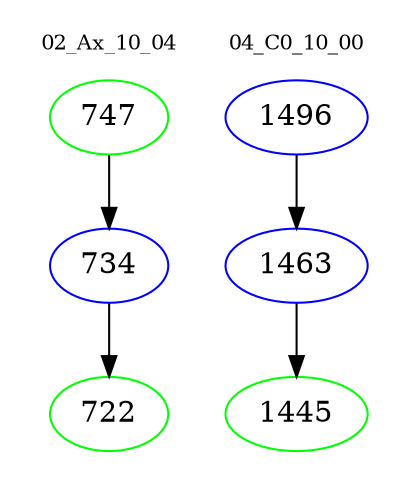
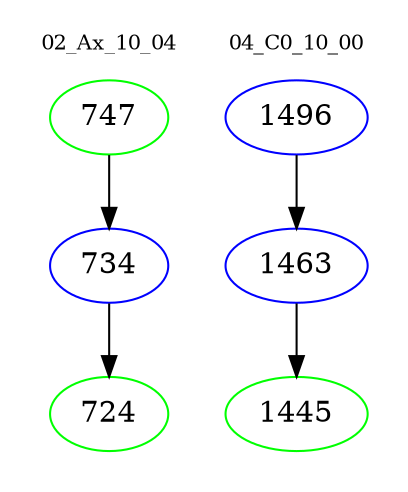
  digraph {
    node [color=green]
    edge [color=black]
    n1 [label=747]
    n2 [color=blue label=734]
-   n3 [label=722]
+   n3 [label=724]
    n4 [color=blue label=1496]
    n5 [color=blue label=1463]
    n6 [label=1445]
    subgraph cluster_1 {
      color=white
      fontsize=10
      label="02_Ax_10_04"
      n1
      n2
      n3
    }
    subgraph cluster_2 {
      color=white
      fontsize=10
      label="04_C0_10_00"
      n4
      n5
      n6
    }
    n1 -> n2
    n2 -> n3
    n4 -> n5
    n5 -> n6
  }
